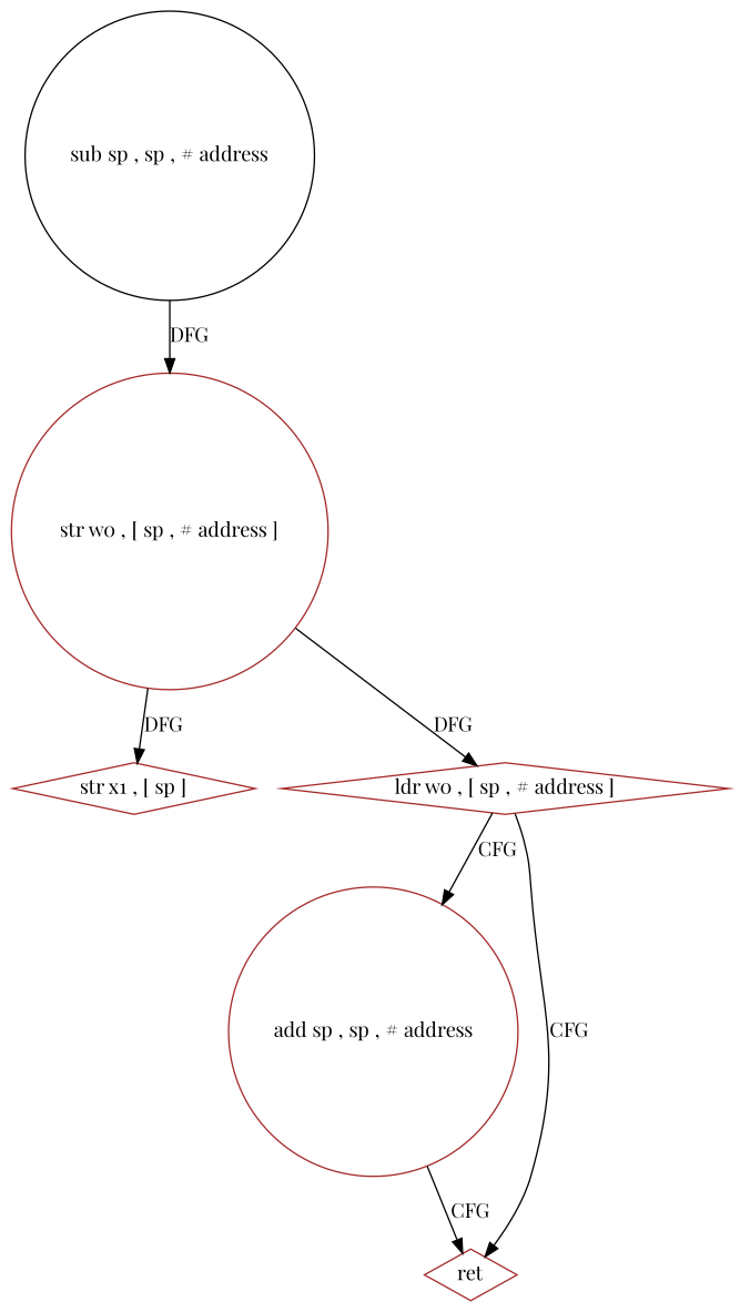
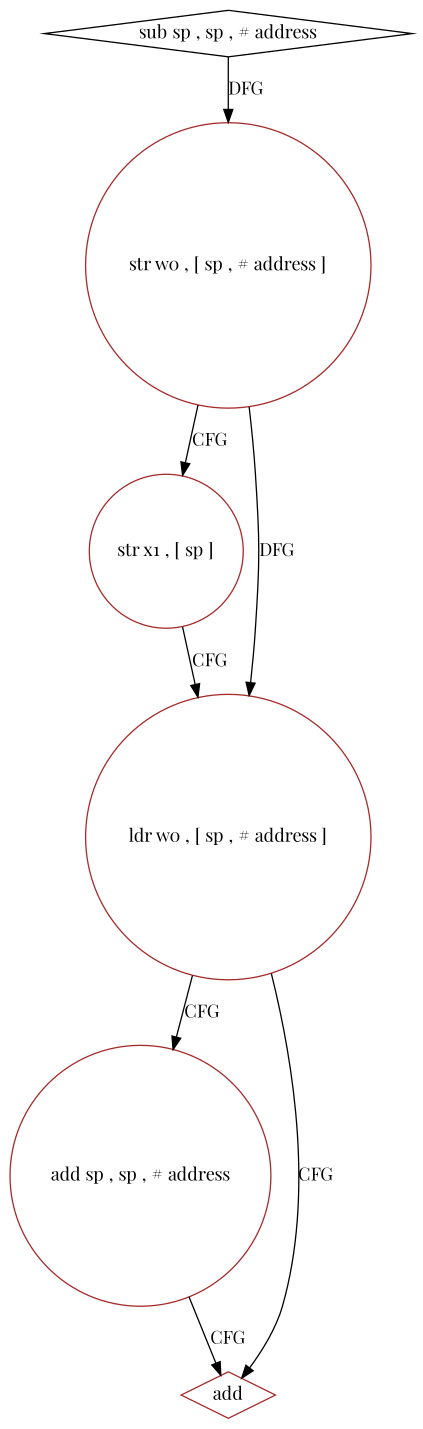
  digraph {
    fontname="Playfair Display"
    node [color=brown fontname="Playfair Display" shape=circle]
    edge [fontname="Playfair Display"]
-   n1 [color=black label="sub sp , sp , # address"]
+   n1 [color=black label="sub sp , sp , # address" shape=diamond]
    n2 [label="str w0 , [ sp , # address ]"]
-   n3 [label="str x1 , [ sp ]" shape=diamond]
-   n4 [label="ldr w0 , [ sp , # address ]" shape=diamond]
+   n3 [label="str x1 , [ sp ]"]
+   n4 [label="ldr w0 , [ sp , # address ]"]
    n5 [label="add sp , sp , # address"]
-   n6 [label=ret shape=diamond]
+   n6 [label=add shape=diamond]
    n1 -> n2 [label=DFG]
-   n2 -> n3 [label=DFG]
+   n2 -> n3 [label=CFG]
    n2 -> n4 [label=DFG]
+   n3 -> n4 [label=CFG]
    n4 -> n5 [label=CFG]
    n4 -> n6 [label=CFG]
    n5 -> n6 [label=CFG]
  }
